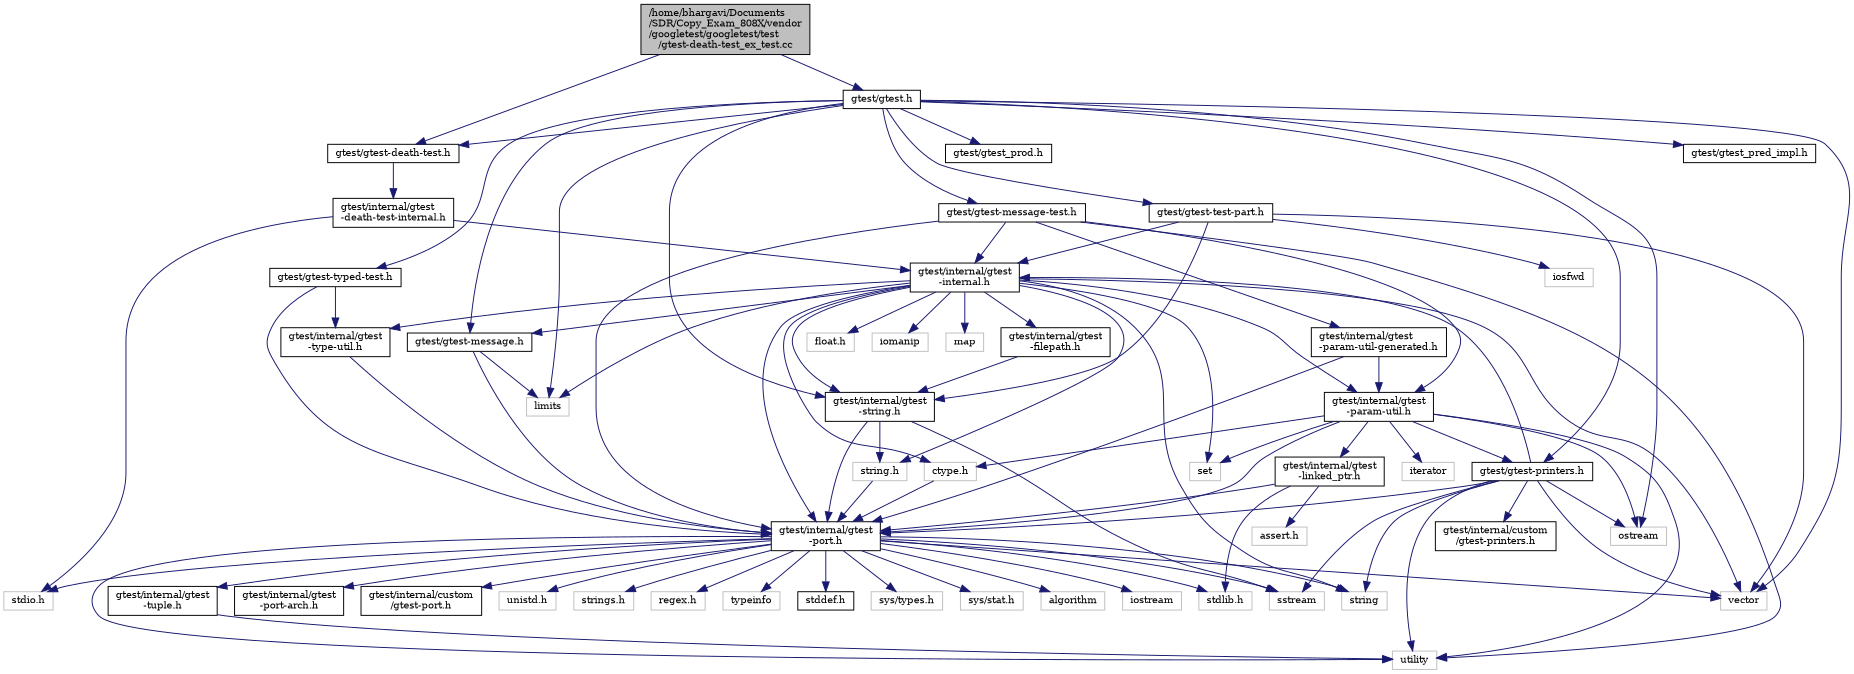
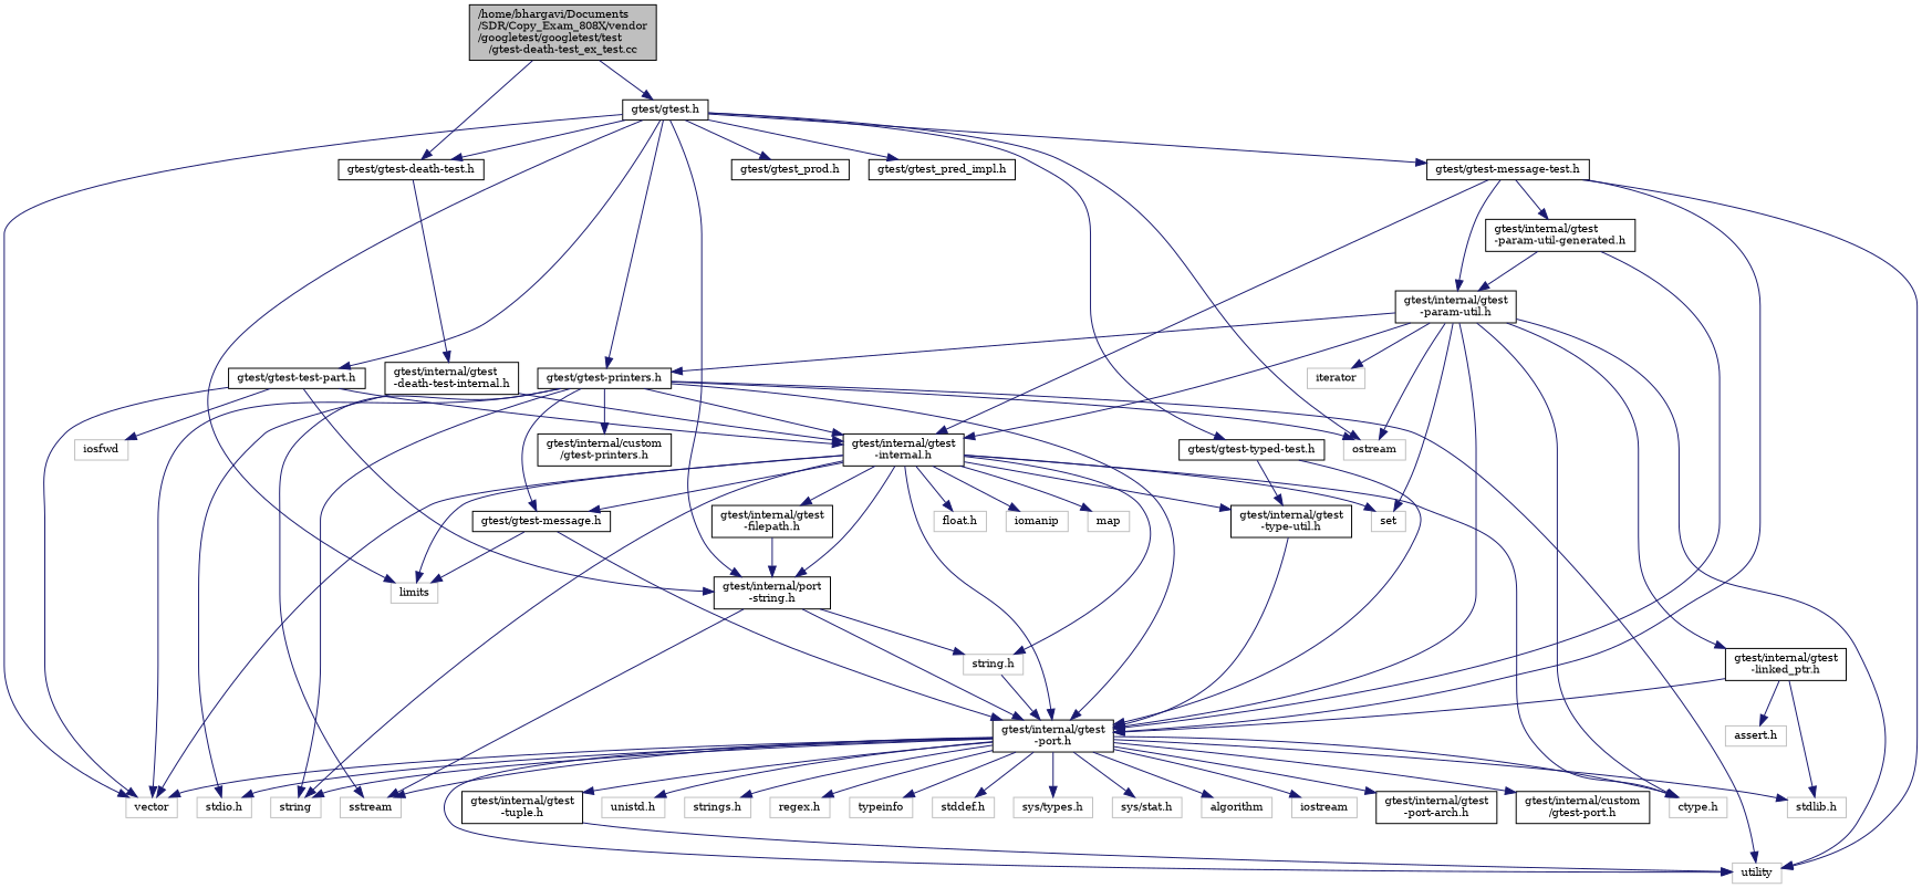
  digraph {
    fontname="DejaVu Serif"
    node [color=grey75 fillcolor=white fontname="DejaVu Serif" fontsize=10 shape=record style=filled]
    edge [color=midnightblue fontname="DejaVu Serif" fontsize=10 labelfontname=Helvetica labelfontsize=10 style=solid]
    n1 [color=black fillcolor=grey75 fontcolor=black height=0.2 label="/home/bhargavi/Documents\l/SDR/Copy_Exam_808X/vendor\l/googletest/googletest/test\l/gtest-death-test_ex_test.cc" width=0.4]
    n2 [color=black height=0.2 label="gtest/gtest-death-test.h" width=0.4]
    n3 [color=black height=0.2 label="gtest/gtest.h" width=0.4]
    n4 [color=black height=0.2 label="gtest/internal/gtest\l-death-test-internal.h" width=0.4]
    n5 [height=0.2 label=vector width=0.4]
    n6 [height=0.2 label=limits width=0.4]
    n7 [color=black height=0.2 label="gtest/gtest-message.h" width=0.4]
-   n8 [color=black height=0.2 label="gtest/internal/gtest\l-string.h" width=0.4]
+   n8 [color=black height=0.2 label="gtest/internal/port\l-string.h" width=0.4]
    n9 [height=0.2 label=ostream width=0.4]
    n10 [color=black height=0.2 label="gtest/gtest-message-test.h" width=0.4]
    n11 [color=black height=0.2 label="gtest/gtest-printers.h" width=0.4]
    n12 [color=black height=0.2 label="gtest/gtest_prod.h" width=0.4]
    n13 [color=black height=0.2 label="gtest/gtest-test-part.h" width=0.4]
    n14 [color=black height=0.2 label="gtest/gtest-typed-test.h" width=0.4]
    n15 [color=black height=0.2 label="gtest/gtest_pred_impl.h" width=0.4]
    n16 [color=black height=0.2 label="gtest/internal/gtest\l-internal.h" width=0.4]
    n17 [height=0.2 label="stdio.h" width=0.4]
    n18 [color=black height=0.2 label="gtest/internal/gtest\l-port.h" width=0.4]
    n19 [height=0.2 label="ctype.h" width=0.4]
    n20 [height=0.2 label="string.h" width=0.4]
    n21 [height=0.2 label=string width=0.4]
    n22 [height=0.2 label="float.h" width=0.4]
    n23 [height=0.2 label=iomanip width=0.4]
    n24 [height=0.2 label=map width=0.4]
    n25 [height=0.2 label=set width=0.4]
    n26 [color=black height=0.2 label="gtest/internal/gtest\l-filepath.h" width=0.4]
    n27 [color=black height=0.2 label="gtest/internal/gtest\l-type-util.h" width=0.4]
-   n28 [color=black height=0.2 label="stddef.h" width=0.4]
+   n28 [height=0.2 label="stddef.h" width=0.4]
    n29 [height=0.2 label="stdlib.h" width=0.4]
    n30 [height=0.2 label="sys/types.h" width=0.4]
    n31 [height=0.2 label="sys/stat.h" width=0.4]
    n32 [height=0.2 label=algorithm width=0.4]
    n33 [height=0.2 label=iostream width=0.4]
    n34 [height=0.2 label=sstream width=0.4]
    n35 [height=0.2 label=utility width=0.4]
    n36 [color=black height=0.2 label="gtest/internal/gtest\l-port-arch.h" width=0.4]
    n37 [color=black height=0.2 label="gtest/internal/custom\l/gtest-port.h" width=0.4]
    n38 [height=0.2 label="unistd.h" width=0.4]
    n39 [height=0.2 label="strings.h" width=0.4]
    n40 [height=0.2 label="regex.h" width=0.4]
    n41 [height=0.2 label=typeinfo width=0.4]
    n42 [color=black height=0.2 label="gtest/internal/gtest\l-tuple.h" width=0.4]
    n43 [color=black height=0.2 label="gtest/internal/gtest\l-param-util.h" width=0.4]
    n44 [color=black height=0.2 label="gtest/internal/gtest\l-param-util-generated.h" width=0.4]
    n45 [color=black height=0.2 label="gtest/internal/custom\l/gtest-printers.h" width=0.4]
    n46 [height=0.2 label=iosfwd width=0.4]
    n47 [height=0.2 label=iterator width=0.4]
    n48 [color=black height=0.2 label="gtest/internal/gtest\l-linked_ptr.h" width=0.4]
    n49 [height=0.2 label="assert.h" width=0.4]
    n1 -> n2
    n1 -> n3
    n2 -> n4
    n3 -> n2
    n3 -> n5
    n3 -> n6
-   n3 -> n7
+   n11 -> n7
    n3 -> n8
    n3 -> n9
    n3 -> n10
    n3 -> n11
    n3 -> n12
    n3 -> n13
    n3 -> n14
    n3 -> n15
    n4 -> n16
    n4 -> n17
    n7 -> n6
    n7 -> n18
    n8 -> n18
    n8 -> n20
    n8 -> n34
    n10 -> n16
    n10 -> n18
    n10 -> n35
    n10 -> n43
    n10 -> n44
    n11 -> n5
    n11 -> n9
    n11 -> n16
    n11 -> n18
    n11 -> n21
    n11 -> n34
    n11 -> n35
    n11 -> n45
    n13 -> n5
    n13 -> n8
    n13 -> n16
    n13 -> n46
    n14 -> n18
    n14 -> n27
    n16 -> n5
    n16 -> n6
    n16 -> n7
    n16 -> n8
    n16 -> n18
    n16 -> n19
    n16 -> n20
    n16 -> n21
    n16 -> n22
    n16 -> n23
    n16 -> n24
    n16 -> n25
    n16 -> n26
    n16 -> n27
    n18 -> n5
    n18 -> n17
-   n19 -> n18
+   n18 -> n19
    n18 -> n21
    n18 -> n28
    n18 -> n29
    n18 -> n30
    n18 -> n31
    n18 -> n32
    n18 -> n33
    n18 -> n34
    n18 -> n35
    n18 -> n36
    n18 -> n37
    n18 -> n38
    n18 -> n39
    n18 -> n40
    n18 -> n41
    n18 -> n42
    n20 -> n18
    n26 -> n8
    n27 -> n18
    n42 -> n35
    n43 -> n9
    n43 -> n11
-   n16 -> n43
+   n43 -> n16
    n43 -> n18
    n43 -> n19
    n43 -> n25
    n43 -> n35
    n43 -> n47
    n43 -> n48
    n44 -> n18
    n44 -> n43
    n48 -> n18
    n48 -> n29
    n48 -> n49
  }
